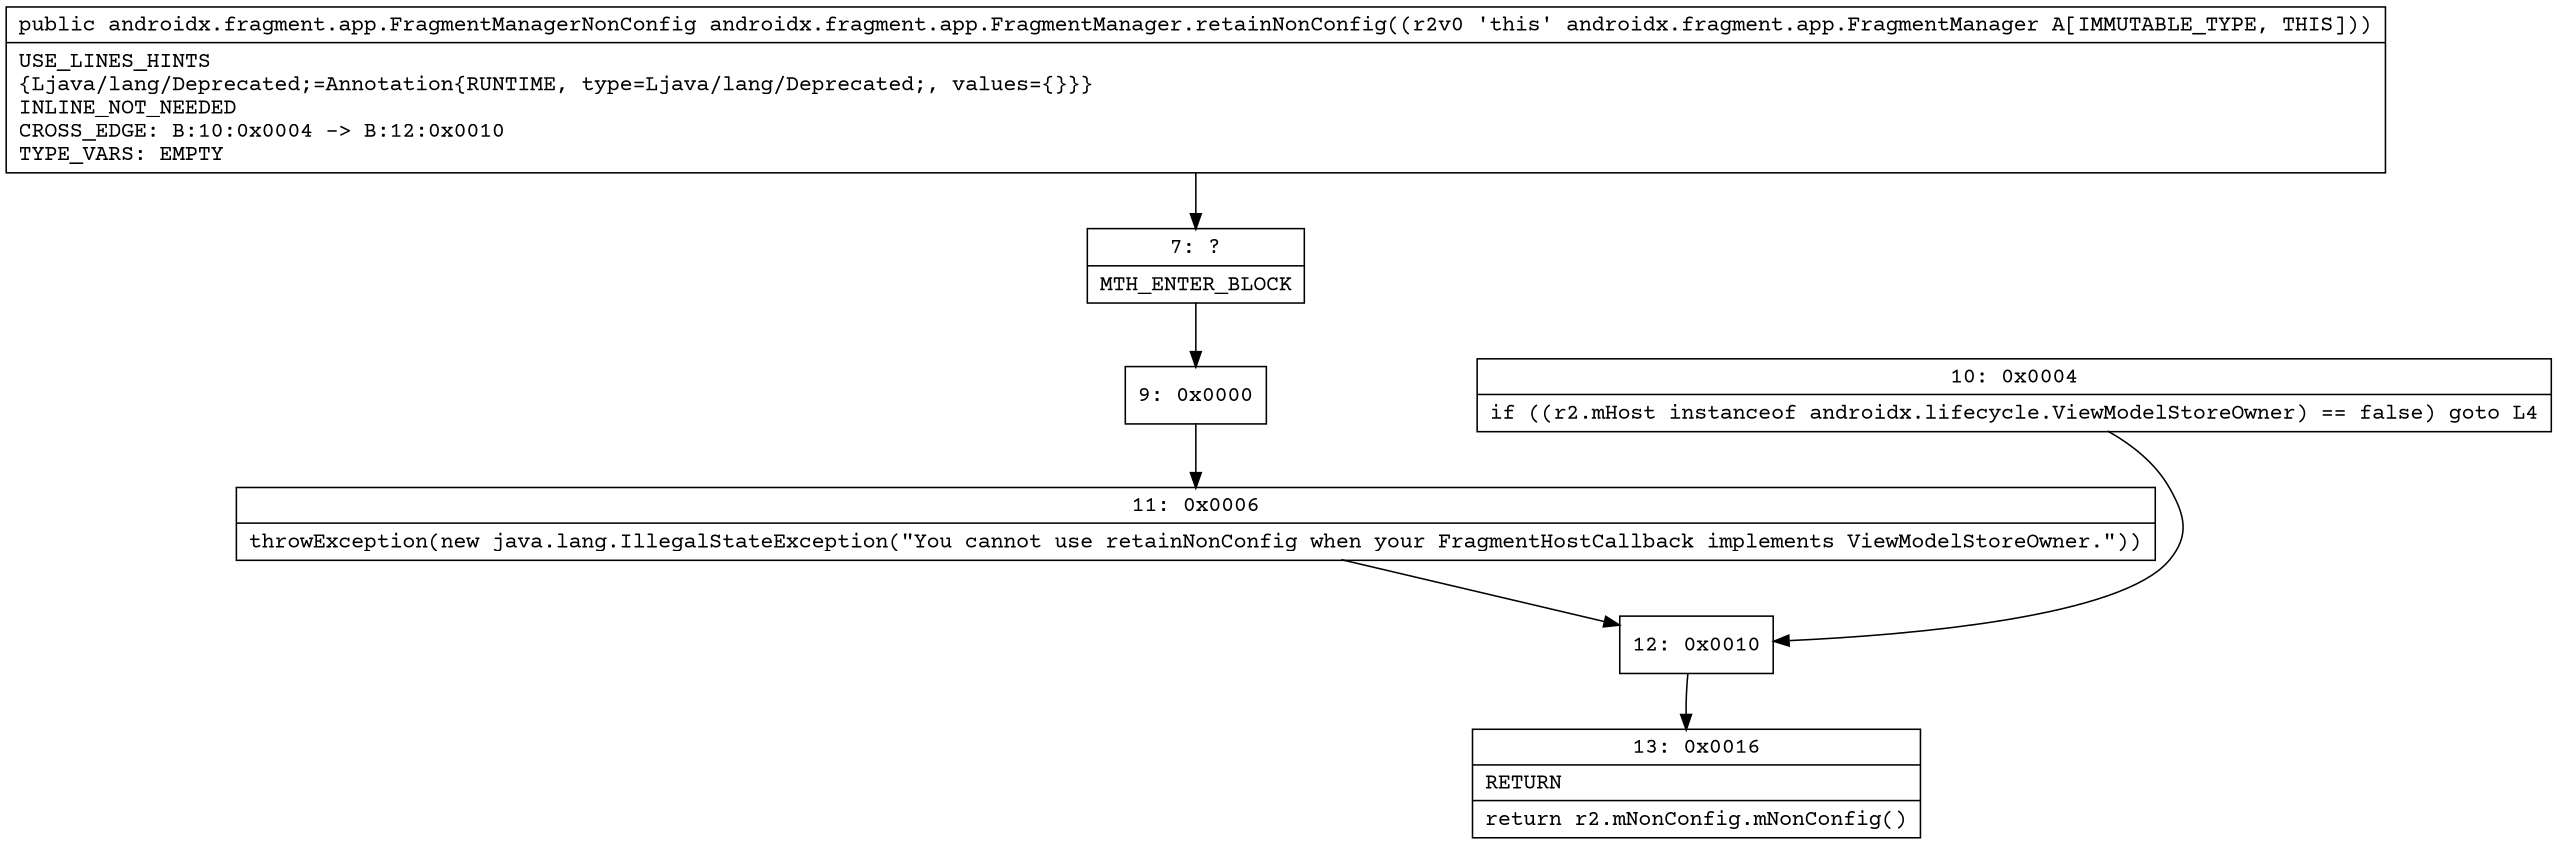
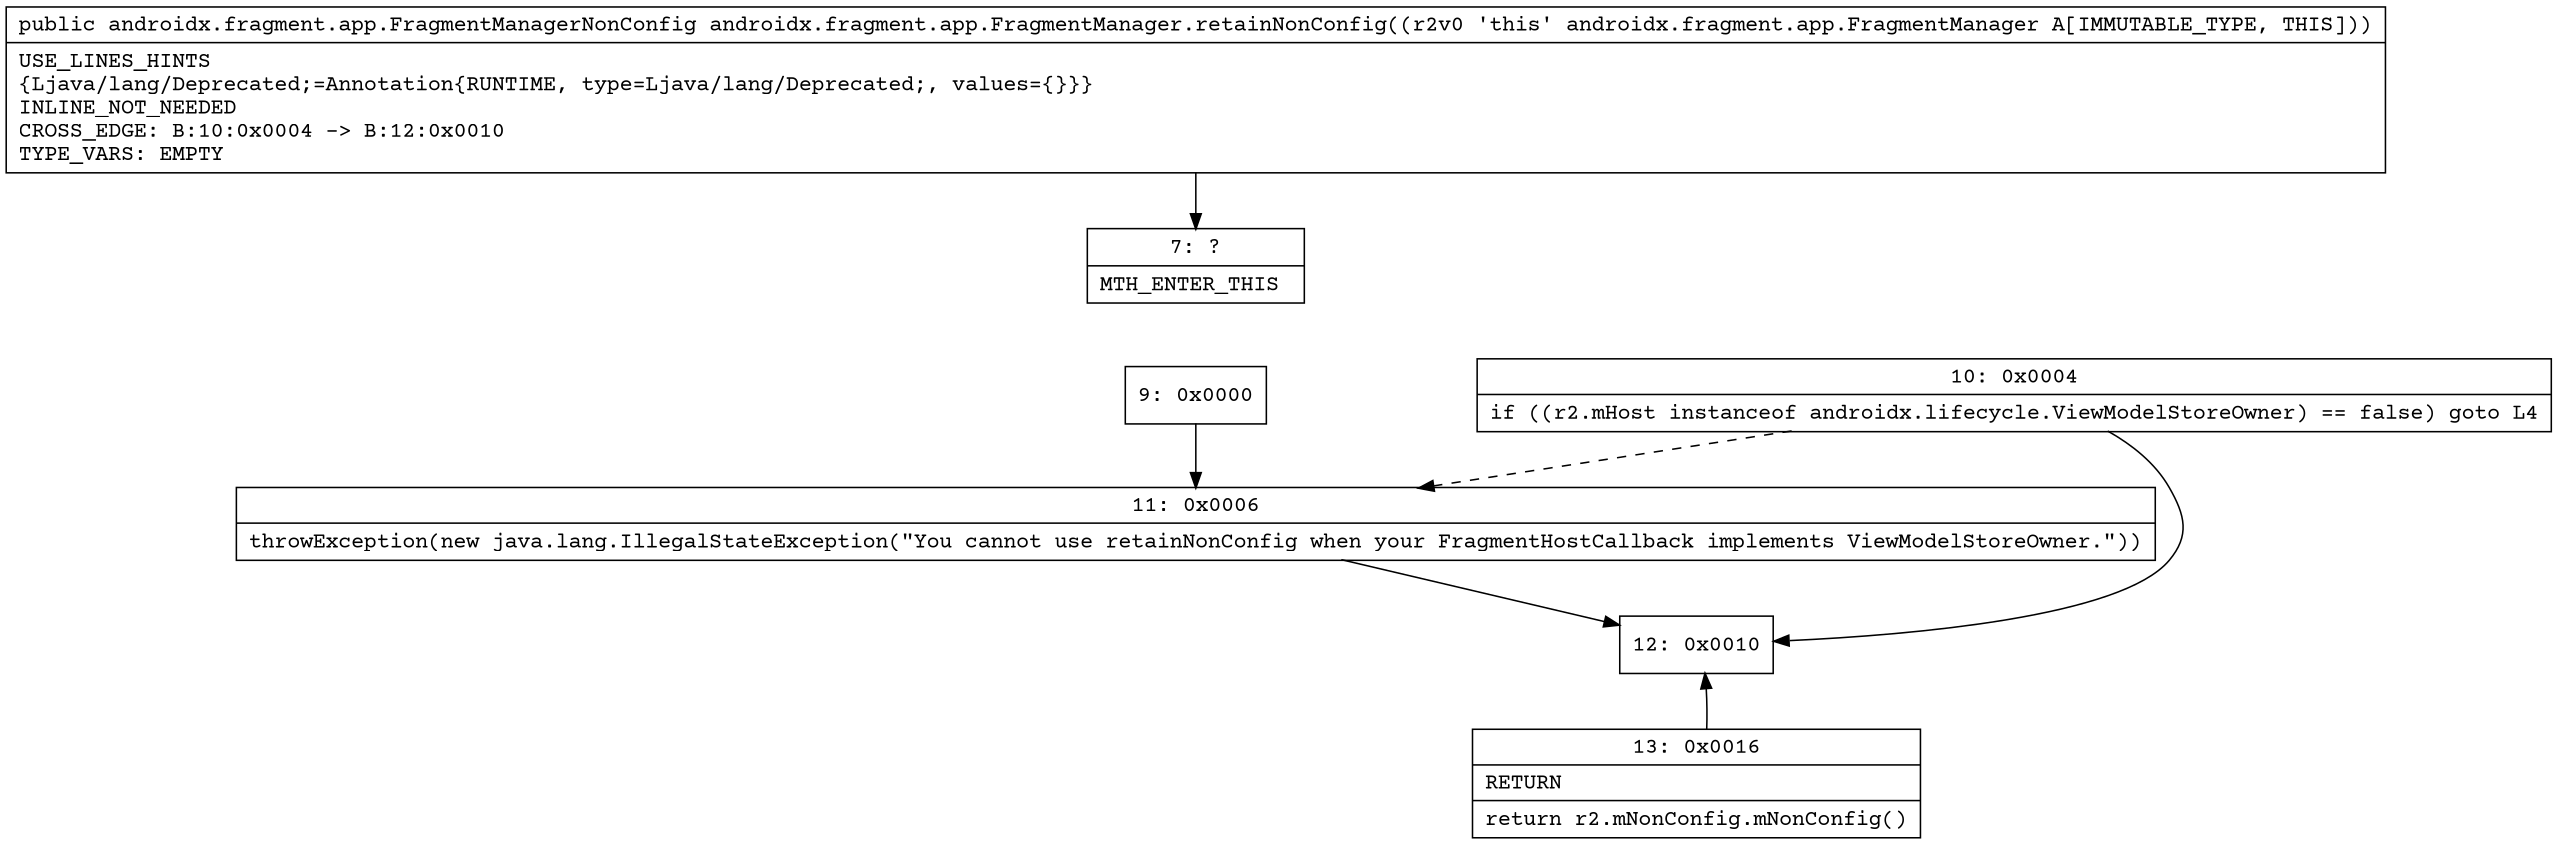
  digraph {
    fontname="Courier Prime"
    node [fontname="Courier Prime" shape=record]
    edge [fontname="Courier Prime"]
-   n1 [label="{7\:\ ?|MTH_ENTER_BLOCK\l}"]
+   n1 [label="{7\:\ ?|MTH_ENTER_THIS\l}"]
    n2 [label="{9\:\ 0x0000}"]
    n3 [label="{11\:\ 0x0006|throwException(new java.lang.IllegalStateException(\"You cannot use retainNonConfig when your FragmentHostCallback implements ViewModelStoreOwner.\"))\l}"]
    n4 [label="{10\:\ 0x0004|if ((r2.mHost instanceof androidx.lifecycle.ViewModelStoreOwner) == false) goto L4\l}"]
    n5 [label="{12\:\ 0x0010}"]
    n6 [label="{13\:\ 0x0016|RETURN\l|return r2.mNonConfig.mNonConfig()\l}"]
    n7 [label="{public androidx.fragment.app.FragmentManagerNonConfig androidx.fragment.app.FragmentManager.retainNonConfig((r2v0 'this' androidx.fragment.app.FragmentManager A[IMMUTABLE_TYPE, THIS]))  | USE_LINES_HINTS\l\{Ljava\/lang\/Deprecated;=Annotation\{RUNTIME, type=Ljava\/lang\/Deprecated;, values=\{\}\}\}\lINLINE_NOT_NEEDED\lCROSS_EDGE: B:10:0x0004 \-\> B:12:0x0010\lTYPE_VARS: EMPTY\l}"]
-   n1 -> n2
    n2 -> n3
    n3 -> n5
+   n4 -> n3 [style=dashed]
    n4 -> n5
-   n5 -> n6
+   n6 -> n5
    n7 -> n1
  }
